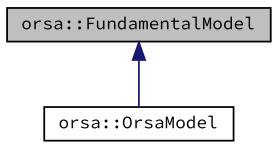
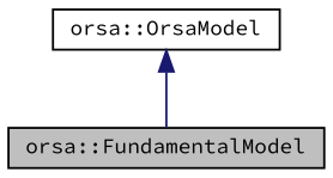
  digraph {
    fontname="Source Code Pro"
    node [color=black fontname="Source Code Pro" fontsize=10 shape=record style=filled]
    n1 [fillcolor=grey75 fontcolor=black height=0.2 label="orsa::FundamentalModel" width=0.4]
    n2 [fillcolor=white height=0.2 label="orsa::OrsaModel" width=0.4]
-   n1 -> n2 [color=midnightblue dir=back fontname="Source Code Pro" fontsize=10 labelfontname=Helvetica labelfontsize=10 style=solid]
+   n2 -> n1 [color=midnightblue dir=back fontname="Source Code Pro" fontsize=10 labelfontname=Helvetica labelfontsize=10 style=solid]
  }
